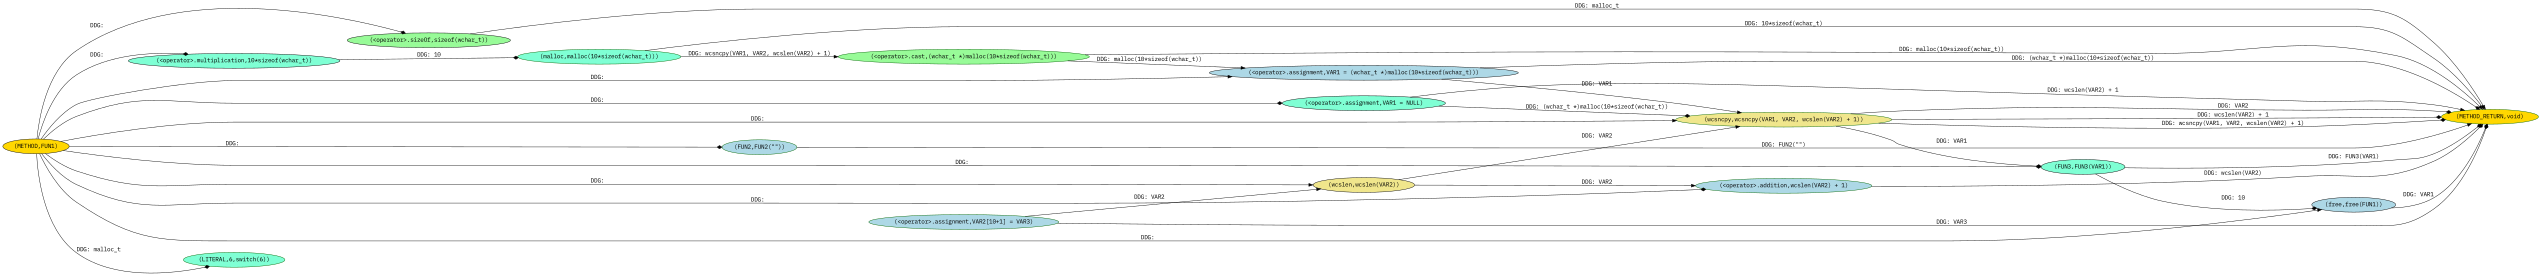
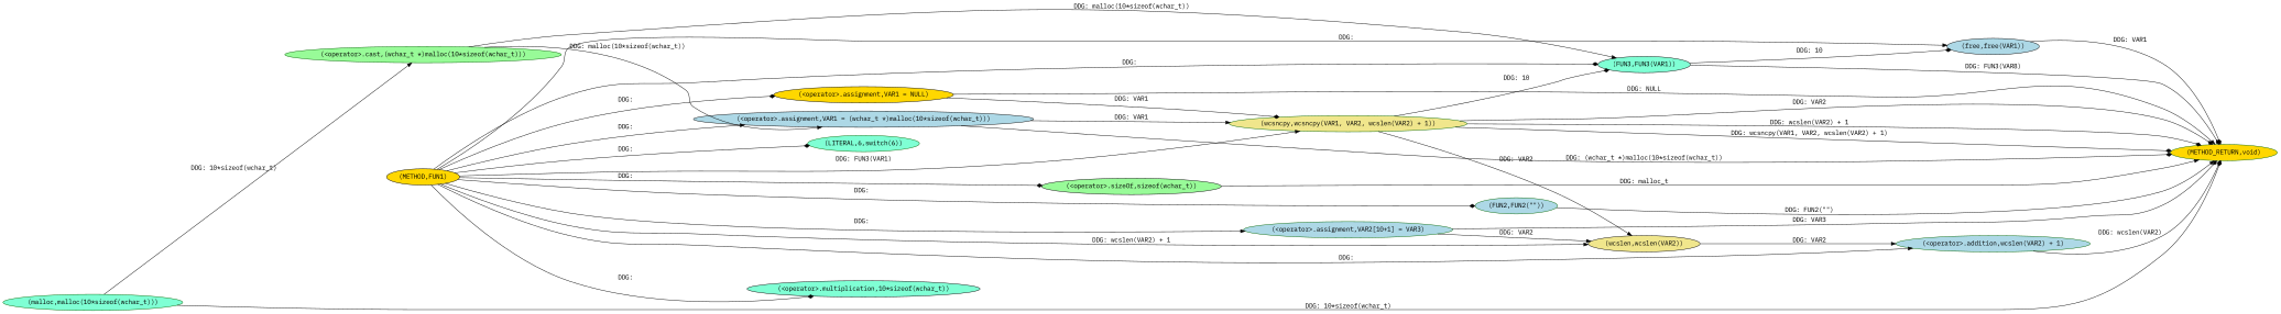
  digraph {
    fontname="IBM Plex Mono"
    rankdir=LR
    node [color=black fillcolor=aquamarine fontname="IBM Plex Mono" style=filled]
    edge [arrowhead=diamond fontname="IBM Plex Mono"]
    n1 [fillcolor=gold label="(METHOD,FUN1)"]
-   n2 [label="(<operator>.assignment,VAR1 = NULL)"]
+   n2 [fillcolor=gold label="(<operator>.assignment,VAR1 = NULL)"]
    n3 [color=darkgreen label="(LITERAL,6,switch(6))"]
    n4 [fillcolor=lightblue label="(<operator>.assignment,VAR1 = (wchar_t *)malloc(10*sizeof(wchar_t)))"]
    n5 [label="(<operator>.multiplication,10*sizeof(wchar_t))"]
    n6 [fillcolor=palegreen label="(<operator>.sizeOf,sizeof(wchar_t))"]
    n7 [color=darkgreen fillcolor=lightblue label="(FUN2,FUN2(\"\"))"]
    n8 [color=darkgreen fillcolor=lightblue label="(<operator>.assignment,VAR2[10+1] = VAR3)"]
    n9 [color=darkgreen fillcolor=khaki label="(wcsncpy,wcsncpy(VAR1, VAR2, wcslen(VAR2) + 1))"]
    n10 [color=darkgreen fillcolor=lightblue label="(<operator>.addition,wcslen(VAR2) + 1)"]
    n11 [fillcolor=khaki label="(wcslen,wcslen(VAR2))"]
    n12 [label="(FUN3,FUN3(VAR1))"]
-   n13 [fillcolor=lightblue label="(free,free(FUN1))"]
+   n13 [fillcolor=lightblue label="(free,free(VAR1))"]
    n14 [color=darkgreen fillcolor=gold label="(METHOD_RETURN,void)"]
    n15 [color=darkgreen label="(malloc,malloc(10*sizeof(wchar_t)))"]
    n16 [color=darkgreen fillcolor=palegreen label="(<operator>.cast,(wchar_t *)malloc(10*sizeof(wchar_t)))"]
    n1 -> n2 [label="DDG: "]
-   n1 -> n3 [label="DDG: malloc_t"]
+   n1 -> n3 [label="DDG: "]
    n1 -> n4 [arrowhead=normal label="DDG: "]
    n1 -> n5 [label="DDG: "]
    n1 -> n6 [label="DDG: "]
    n1 -> n7 [label="DDG: "]
-   n1 -> n9 [arrowhead=normal label="DDG: "]
-   n1 -> n10 [label="DDG: "]
-   n1 -> n11 [arrowhead=normal label="DDG: "]
+   n1 -> n8 [arrowhead=normal label="DDG: "]
+   n1 -> n9 [arrowhead=normal label="DDG: FUN3(VAR1)"]
+   n1 -> n10 [arrowhead=normal label="DDG: "]
+   n1 -> n11 [arrowhead=normal label="DDG: wcslen(VAR2) + 1"]
    n1 -> n12 [label="DDG: "]
    n1 -> n13 [arrowhead=normal label="DDG: "]
-   n2 -> n9 [label="DDG: (wchar_t *)malloc(10*sizeof(wchar_t))"]
-   n2 -> n14 [arrowhead=normal label="DDG: wcslen(VAR2) + 1"]
+   n2 -> n9 [label="DDG: VAR1"]
+   n2 -> n14 [arrowhead=normal label="DDG: NULL"]
    n4 -> n9 [arrowhead=normal label="DDG: VAR1"]
    n4 -> n14 [label="DDG: (wchar_t *)malloc(10*sizeof(wchar_t))"]
-   n5 -> n15 [label="DDG: 10"]
    n6 -> n14 [arrowhead=normal label="DDG: malloc_t"]
    n7 -> n14 [arrowhead=normal label="DDG: FUN2(\"\")"]
    n8 -> n11 [arrowhead=normal label="DDG: VAR2"]
    n8 -> n14 [label="DDG: VAR3"]
-   n9 -> n12 [label="DDG: VAR1"]
+   n9 -> n12 [label="DDG: 10"]
    n9 -> n14 [label="DDG: VAR2"]
    n9 -> n14 [label="DDG: wcslen(VAR2) + 1"]
    n9 -> n14 [label="DDG: wcsncpy(VAR1, VAR2, wcslen(VAR2) + 1)"]
    n10 -> n14 [label="DDG: wcslen(VAR2)"]
-   n11 -> n9 [arrowhead=normal label="DDG: VAR2"]
+   n9 -> n11 [arrowhead=normal label="DDG: VAR2"]
    n11 -> n10 [arrowhead=normal label="DDG: VAR2"]
    n12 -> n13 [label="DDG: 10"]
-   n12 -> n14 [label="DDG: FUN3(VAR1)"]
+   n12 -> n14 [label="DDG: FUN3(VAR8)"]
    n13 -> n14 [label="DDG: VAR1"]
-   n15 -> n14 [arrowhead=normal label="DDG: 10*sizeof(wchar_t)"]
-   n15 -> n16 [arrowhead=normal label="DDG: wcsncpy(VAR1, VAR2, wcslen(VAR2) + 1)"]
+   n15 -> n14 [label="DDG: 10*sizeof(wchar_t)"]
+   n15 -> n16 [arrowhead=normal label="DDG: 10*sizeof(wchar_t)"]
    n16 -> n4 [arrowhead=normal label="DDG: malloc(10*sizeof(wchar_t))"]
-   n16 -> n14 [arrowhead=normal label="DDG: malloc(10*sizeof(wchar_t))"]
+   n16 -> n12 [arrowhead=normal label="DDG: malloc(10*sizeof(wchar_t))"]
  }
